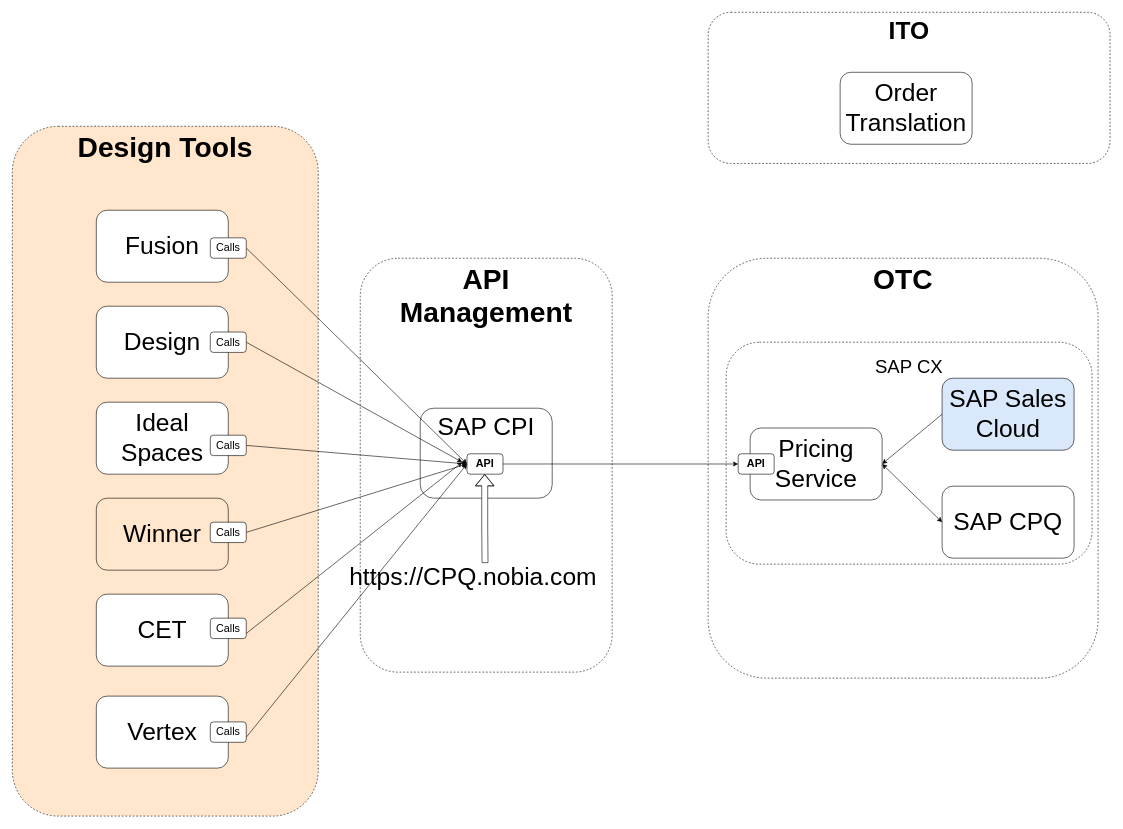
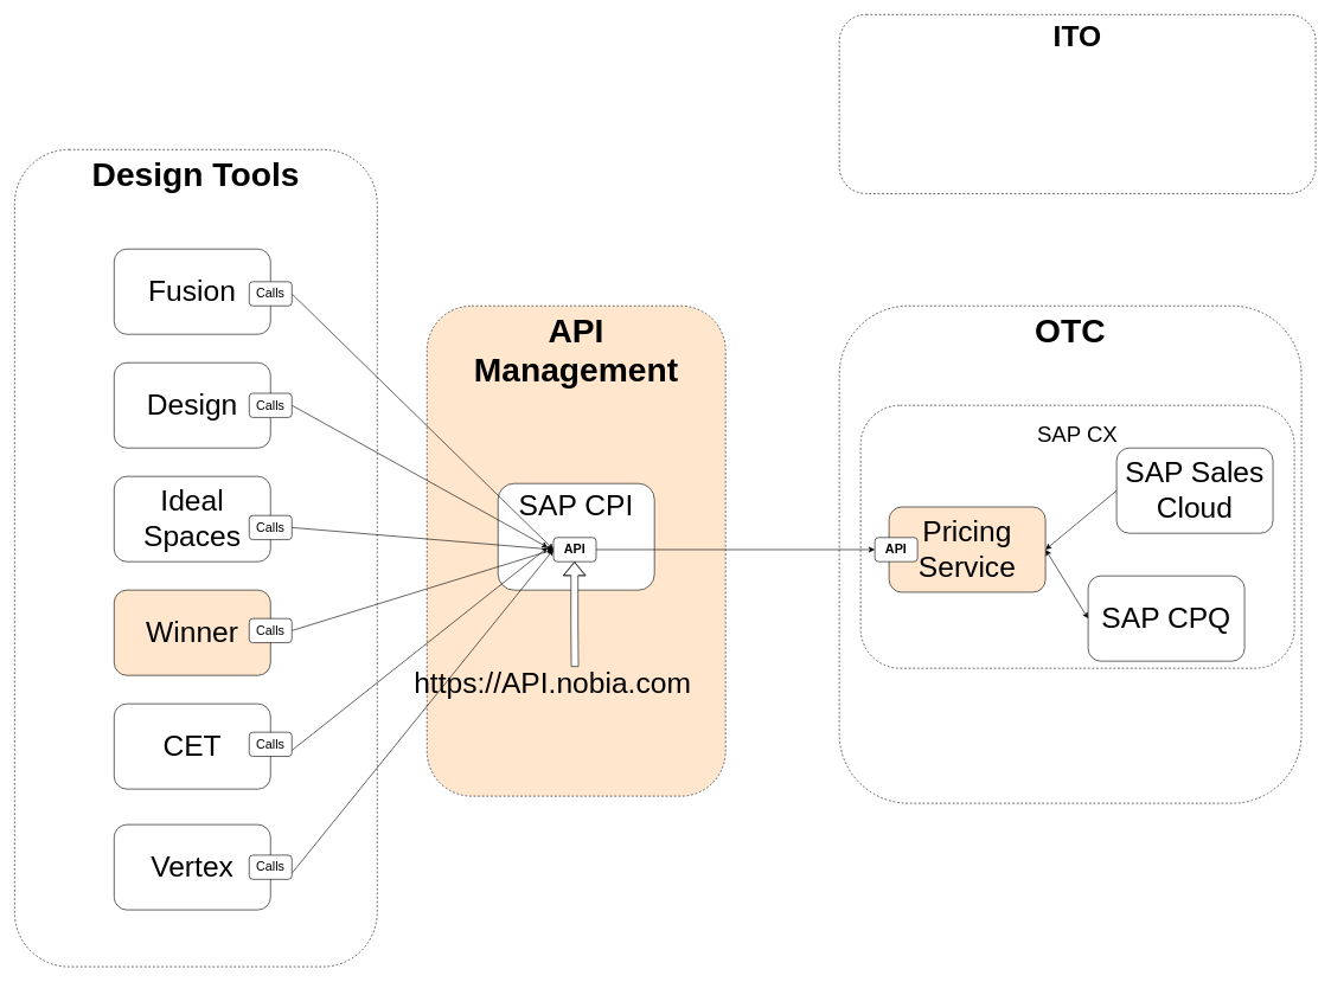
  <mxCell id="0" />
  <mxCell id="1" parent="0" />
  <mxCell id="2" value="&lt;b&gt;OTC&lt;/b&gt;" style="rounded=1;whiteSpace=wrap;html=1;verticalAlign=top;strokeWidth=1;strokeColor=#020912;dashed=1;fontSize=47;" parent="1" vertex="1"><mxGeometry x="1180" y="430" width="650" height="700" as="geometry" /></mxCell>
  <mxCell id="3" value="&lt;font style=&quot;font-size: 31px&quot;&gt;SAP CX&lt;/font&gt;" style="rounded=1;whiteSpace=wrap;html=1;verticalAlign=top;strokeWidth=1;strokeColor=#020912;dashed=1;fontSize=47;" parent="1" vertex="1"><mxGeometry x="1210" y="570" width="610" height="370" as="geometry" /></mxCell>
- <mxCell id="4" value="&lt;b style=&quot;font-size: 47px&quot;&gt;API &lt;br&gt;Management&lt;/b&gt;" style="rounded=1;whiteSpace=wrap;html=1;verticalAlign=top;strokeWidth=1;strokeColor=#020912;dashed=1;fontSize=47;" parent="1" vertex="1"><mxGeometry x="600" y="430" width="420" height="690" as="geometry" /></mxCell>
+ <mxCell id="4" value="&lt;b style=&quot;font-size: 47px&quot;&gt;API &lt;br&gt;Management&lt;/b&gt;" style="rounded=1;whiteSpace=wrap;html=1;verticalAlign=top;strokeWidth=1;strokeColor=#020912;dashed=1;fontSize=47;fillColor=#ffe6cc;" parent="1" vertex="1"><mxGeometry x="600" y="430" width="420" height="690" as="geometry" /></mxCell>
  <mxCell id="5" value="SAP CPI" style="rounded=1;whiteSpace=wrap;html=1;fontSize=41;verticalAlign=top;" parent="1" vertex="1"><mxGeometry x="700" y="680" width="220" height="150" as="geometry" /></mxCell>
- <mxCell id="6" value="&lt;b style=&quot;font-size: 47px;&quot;&gt;Design Tools&lt;/b&gt;" style="rounded=1;whiteSpace=wrap;html=1;verticalAlign=top;strokeWidth=1;strokeColor=#020912;dashed=1;fontSize=47;fillColor=#ffe6cc;" parent="1" vertex="1"><mxGeometry x="20" y="210" width="510" height="1150" as="geometry" /></mxCell>
+ <mxCell id="6" value="&lt;b style=&quot;font-size: 47px;&quot;&gt;Design Tools&lt;/b&gt;" style="rounded=1;whiteSpace=wrap;html=1;verticalAlign=top;strokeWidth=1;strokeColor=#020912;dashed=1;fontSize=47;" parent="1" vertex="1"><mxGeometry x="20" y="210" width="510" height="1150" as="geometry" /></mxCell>
  <mxCell id="7" value="Fusion" style="rounded=1;whiteSpace=wrap;html=1;fontSize=41;" parent="1" vertex="1"><mxGeometry x="160" y="350" width="220" height="120" as="geometry" /></mxCell>
  <mxCell id="8" value="Design" style="rounded=1;whiteSpace=wrap;html=1;fontSize=41;" parent="1" vertex="1"><mxGeometry x="160" y="510" width="220" height="120" as="geometry" /></mxCell>
  <mxCell id="9" value="Ideal Spaces" style="rounded=1;whiteSpace=wrap;html=1;fontSize=41;" parent="1" vertex="1"><mxGeometry x="160" y="670" width="220" height="120" as="geometry" /></mxCell>
  <mxCell id="10" value="Winner" style="rounded=1;whiteSpace=wrap;html=1;fontSize=41;fillColor=#ffe6cc;" parent="1" vertex="1"><mxGeometry x="160" y="830" width="220" height="120" as="geometry" /></mxCell>
  <mxCell id="11" value="CET" style="rounded=1;whiteSpace=wrap;html=1;fontSize=41;" parent="1" vertex="1"><mxGeometry x="160" y="990" width="220" height="120" as="geometry" /></mxCell>
  <mxCell id="12" value="Vertex" style="rounded=1;whiteSpace=wrap;html=1;fontSize=41;" parent="1" vertex="1"><mxGeometry x="160" y="1160" width="220" height="120" as="geometry" /></mxCell>
- <mxCell id="13" value="SAP CPQ" style="rounded=1;whiteSpace=wrap;html=1;fontSize=41;" parent="1" vertex="1"><mxGeometry x="1570" y="810" width="220" height="120" as="geometry" /></mxCell>
- <mxCell id="14" value="SAP Sales Cloud" style="rounded=1;whiteSpace=wrap;html=1;fontSize=41;fillColor=#dae8fc;" parent="1" vertex="1"><mxGeometry x="1570" y="630" width="220" height="120" as="geometry" /></mxCell>
+ <mxCell id="13" value="SAP CPQ" style="rounded=1;whiteSpace=wrap;html=1;fontSize=41;" parent="1" vertex="1"><mxGeometry x="1530" y="810" width="220" height="120" as="geometry" /></mxCell>
+ <mxCell id="14" value="SAP Sales Cloud" style="rounded=1;whiteSpace=wrap;html=1;fontSize=41;" parent="1" vertex="1"><mxGeometry x="1570" y="630" width="220" height="120" as="geometry" /></mxCell>
  <mxCell id="15" style="edgeStyle=none;rounded=0;orthogonalLoop=1;jettySize=auto;html=1;exitX=1;exitY=0.5;exitDx=0;exitDy=0;entryX=0;entryY=0.5;entryDx=0;entryDy=0;fontSize=21;" parent="1" source="16" target="36" edge="1"><mxGeometry relative="1" as="geometry"><mxPoint x="1244" y="773" as="targetPoint" /></mxGeometry></mxCell>
  <mxCell id="16" value="&lt;b&gt;API&lt;/b&gt;" style="rounded=1;whiteSpace=wrap;html=1;fontSize=18;" parent="1" vertex="1"><mxGeometry x="778" y="756" width="60" height="34" as="geometry" /></mxCell>
  <mxCell id="17" style="edgeStyle=none;rounded=0;orthogonalLoop=1;jettySize=auto;html=1;exitX=1;exitY=0.5;exitDx=0;exitDy=0;fontSize=21;entryX=0;entryY=0.5;entryDx=0;entryDy=0;" parent="1" source="18" target="16" edge="1"><mxGeometry relative="1" as="geometry"><mxPoint x="650" y="670" as="targetPoint" /></mxGeometry></mxCell>
  <mxCell id="18" value="Calls" style="rounded=1;whiteSpace=wrap;html=1;fontSize=18;" parent="1" vertex="1"><mxGeometry x="350" y="396" width="60" height="34" as="geometry" /></mxCell>
  <mxCell id="19" style="edgeStyle=none;rounded=0;orthogonalLoop=1;jettySize=auto;html=1;exitX=1;exitY=0.5;exitDx=0;exitDy=0;fontSize=21;" parent="1" source="20" edge="1"><mxGeometry relative="1" as="geometry"><mxPoint x="770" y="770" as="targetPoint" /></mxGeometry></mxCell>
  <mxCell id="20" value="Calls" style="rounded=1;whiteSpace=wrap;html=1;fontSize=18;" parent="1" vertex="1"><mxGeometry x="350" y="553" width="60" height="34" as="geometry" /></mxCell>
  <mxCell id="21" style="edgeStyle=none;rounded=0;orthogonalLoop=1;jettySize=auto;html=1;exitX=1;exitY=0.5;exitDx=0;exitDy=0;entryX=0;entryY=0.5;entryDx=0;entryDy=0;fillColor=#ffffff;fontSize=21;" parent="1" source="22" target="16" edge="1"><mxGeometry relative="1" as="geometry" /></mxCell>
  <mxCell id="22" value="Calls" style="rounded=1;whiteSpace=wrap;html=1;fontSize=18;" parent="1" vertex="1"><mxGeometry x="350" y="725" width="60" height="34" as="geometry" /></mxCell>
  <mxCell id="23" style="edgeStyle=none;rounded=0;orthogonalLoop=1;jettySize=auto;html=1;exitX=1;exitY=0.5;exitDx=0;exitDy=0;entryX=0;entryY=0.5;entryDx=0;entryDy=0;fontSize=21;" parent="1" source="24" target="16" edge="1"><mxGeometry relative="1" as="geometry" /></mxCell>
  <mxCell id="24" value="Calls" style="rounded=1;whiteSpace=wrap;html=1;fontSize=18;" parent="1" vertex="1"><mxGeometry x="350" y="870" width="60" height="34" as="geometry" /></mxCell>
  <mxCell id="25" style="edgeStyle=none;rounded=0;orthogonalLoop=1;jettySize=auto;html=1;exitX=1;exitY=0.75;exitDx=0;exitDy=0;fontSize=21;" parent="1" source="26" edge="1"><mxGeometry relative="1" as="geometry"><mxPoint x="770" y="770" as="targetPoint" /></mxGeometry></mxCell>
  <mxCell id="26" value="Calls" style="rounded=1;whiteSpace=wrap;html=1;fontSize=18;" parent="1" vertex="1"><mxGeometry x="350" y="1030" width="60" height="34" as="geometry" /></mxCell>
  <mxCell id="27" style="edgeStyle=none;rounded=0;orthogonalLoop=1;jettySize=auto;html=1;exitX=1;exitY=0.75;exitDx=0;exitDy=0;fontSize=21;entryX=0;entryY=0.5;entryDx=0;entryDy=0;" parent="1" source="28" target="16" edge="1"><mxGeometry relative="1" as="geometry"><mxPoint x="760" y="770" as="targetPoint" /></mxGeometry></mxCell>
  <mxCell id="28" value="Calls" style="rounded=1;whiteSpace=wrap;html=1;fontSize=18;" parent="1" vertex="1"><mxGeometry x="350" y="1203" width="60" height="34" as="geometry" /></mxCell>
- <mxCell id="29" value="https://CPQ.nobia.com" style="text;whiteSpace=wrap;html=1;fontSize=41;" parent="1" vertex="1"><mxGeometry x="580" y="930" width="190" height="40" as="geometry" /></mxCell>
+ <mxCell id="29" value="https://API.nobia.com" style="text;whiteSpace=wrap;html=1;fontSize=41;" parent="1" vertex="1"><mxGeometry x="580" y="930" width="190" height="40" as="geometry" /></mxCell>
  <mxCell id="30" value="" style="shape=flexArrow;endArrow=classic;html=1;fontSize=21;entryX=0.5;entryY=1;entryDx=0;entryDy=0;fillColor=#ffffff;" parent="1" edge="1"><mxGeometry width="50" height="50" relative="1" as="geometry"><mxPoint x="808" y="938" as="sourcePoint" /><mxPoint x="807.5" y="790" as="targetPoint" /><Array as="points"><mxPoint x="807.5" y="878" /></Array></mxGeometry></mxCell>
  <mxCell id="31" value="&lt;b&gt;ITO&lt;/b&gt;" style="rounded=1;whiteSpace=wrap;html=1;fontSize=41;dashed=1;verticalAlign=top;" parent="1" vertex="1"><mxGeometry x="1180" y="20" width="670" height="252" as="geometry" /></mxCell>
- <mxCell id="32" value="Order Translation" style="rounded=1;whiteSpace=wrap;html=1;fontSize=41;" parent="1" vertex="1"><mxGeometry x="1400" y="120" width="220" height="120" as="geometry" /></mxCell>
  <mxCell id="33" style="rounded=0;orthogonalLoop=1;jettySize=auto;html=1;exitX=1;exitY=0.5;exitDx=0;exitDy=0;entryX=0;entryY=0.5;entryDx=0;entryDy=0;startArrow=classic;startFill=1;endArrow=none;" parent="1" source="35" target="14" edge="1"><mxGeometry relative="1" as="geometry" /></mxCell>
  <mxCell id="34" style="edgeStyle=none;rounded=0;orthogonalLoop=1;jettySize=auto;html=1;exitX=1;exitY=0.5;exitDx=0;exitDy=0;entryX=0;entryY=0.5;entryDx=0;entryDy=0;startArrow=classic;startFill=1;" parent="1" source="35" target="13" edge="1"><mxGeometry relative="1" as="geometry" /></mxCell>
- <mxCell id="35" value="Pricing Service" style="rounded=1;whiteSpace=wrap;html=1;fontSize=41;" parent="1" vertex="1"><mxGeometry x="1250" y="713" width="220" height="120" as="geometry" /></mxCell>
+ <mxCell id="35" value="Pricing Service" style="rounded=1;whiteSpace=wrap;html=1;fontSize=41;fillColor=#ffe6cc;" parent="1" vertex="1"><mxGeometry x="1250" y="713" width="220" height="120" as="geometry" /></mxCell>
  <mxCell id="36" value="&lt;b&gt;API&lt;/b&gt;" style="rounded=1;whiteSpace=wrap;html=1;fontSize=18;" parent="1" vertex="1"><mxGeometry x="1230" y="756" width="60" height="34" as="geometry" /></mxCell>
